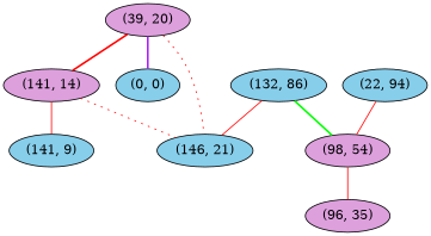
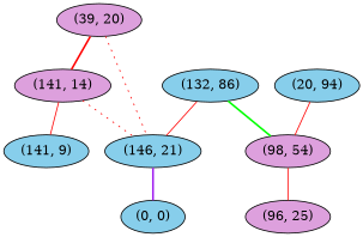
  graph {
    node [fillcolor=skyblue style=filled]
    edge [color=red style=solid weight=1]
    "(39, 20)" [fillcolor=plum]
    "(0, 0)"
    "(141, 14)" [fillcolor=plum]
    "(146, 21)"
    "(141, 9)"
    "(98, 54)" [fillcolor=plum]
-   "(20, 94)" [label="(22, 94)"]
+   "(20, 94)"
    n8 [label="(132, 86)"]
-   "(96, 35)" [fillcolor=plum]
-   "(39, 20)" -- "(0, 0)" [color=purple style=bold weight=4]
+   "(96, 35)" [fillcolor=plum label="(96, 25)"]
+   "(146, 21)" -- "(0, 0)" [color=purple style=bold weight=4]
    "(39, 20)" -- "(141, 14)" [style=bold]
    "(39, 20)" -- "(146, 21)" [style=dotted]
    "(141, 14)" -- "(146, 21)" [style=dotted]
    "(141, 14)" -- "(141, 9)"
    "(98, 54)" -- "(96, 35)"
    "(20, 94)" -- "(98, 54)" [weight=2]
    n8 -- "(146, 21)"
    n8 -- "(98, 54)" [color=green style=bold weight=2]
  }
